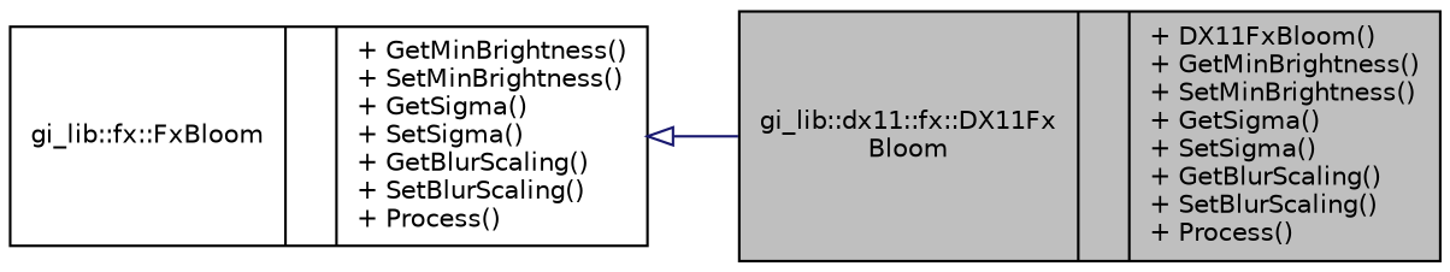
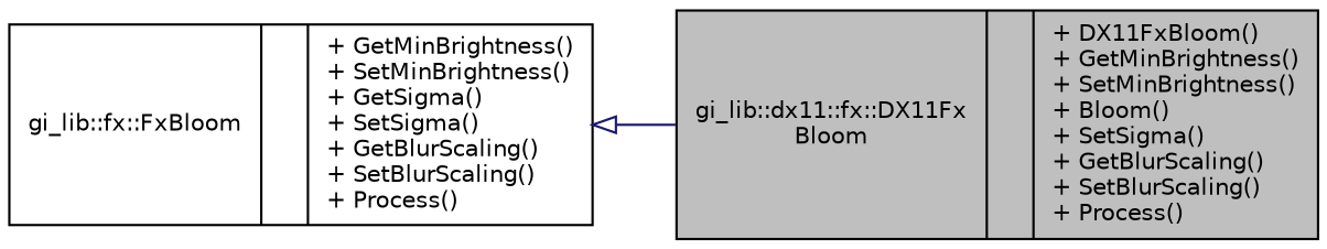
  digraph {
    rankdir=LR
    node [color=black fontname=Helvetica fontsize=10 shape=record style=filled]
-   n1 [fillcolor=grey75 fontcolor=black height=0.2 label="{gi_lib::dx11::fx::DX11Fx\lBloom\n||+ DX11FxBloom()\l+ GetMinBrightness()\l+ SetMinBrightness()\l+ GetSigma()\l+ SetSigma()\l+ GetBlurScaling()\l+ SetBlurScaling()\l+ Process()\l}" width=0.4]
+   n1 [fillcolor=grey75 fontcolor=black height=0.2 label="{gi_lib::dx11::fx::DX11Fx\lBloom\n||+ DX11FxBloom()\l+ GetMinBrightness()\l+ SetMinBrightness()\l+ Bloom()\l+ SetSigma()\l+ GetBlurScaling()\l+ SetBlurScaling()\l+ Process()\l}" width=0.4]
    n2 [fillcolor=white height=0.2 label="{gi_lib::fx::FxBloom\n||+ GetMinBrightness()\l+ SetMinBrightness()\l+ GetSigma()\l+ SetSigma()\l+ GetBlurScaling()\l+ SetBlurScaling()\l+ Process()\l}" width=0.4]
    n2 -> n1 [arrowtail=onormal color=midnightblue dir=back fontname=Helvetica fontsize=10 labelfontname=Helvetica labelfontsize=10 style=solid]
  }
